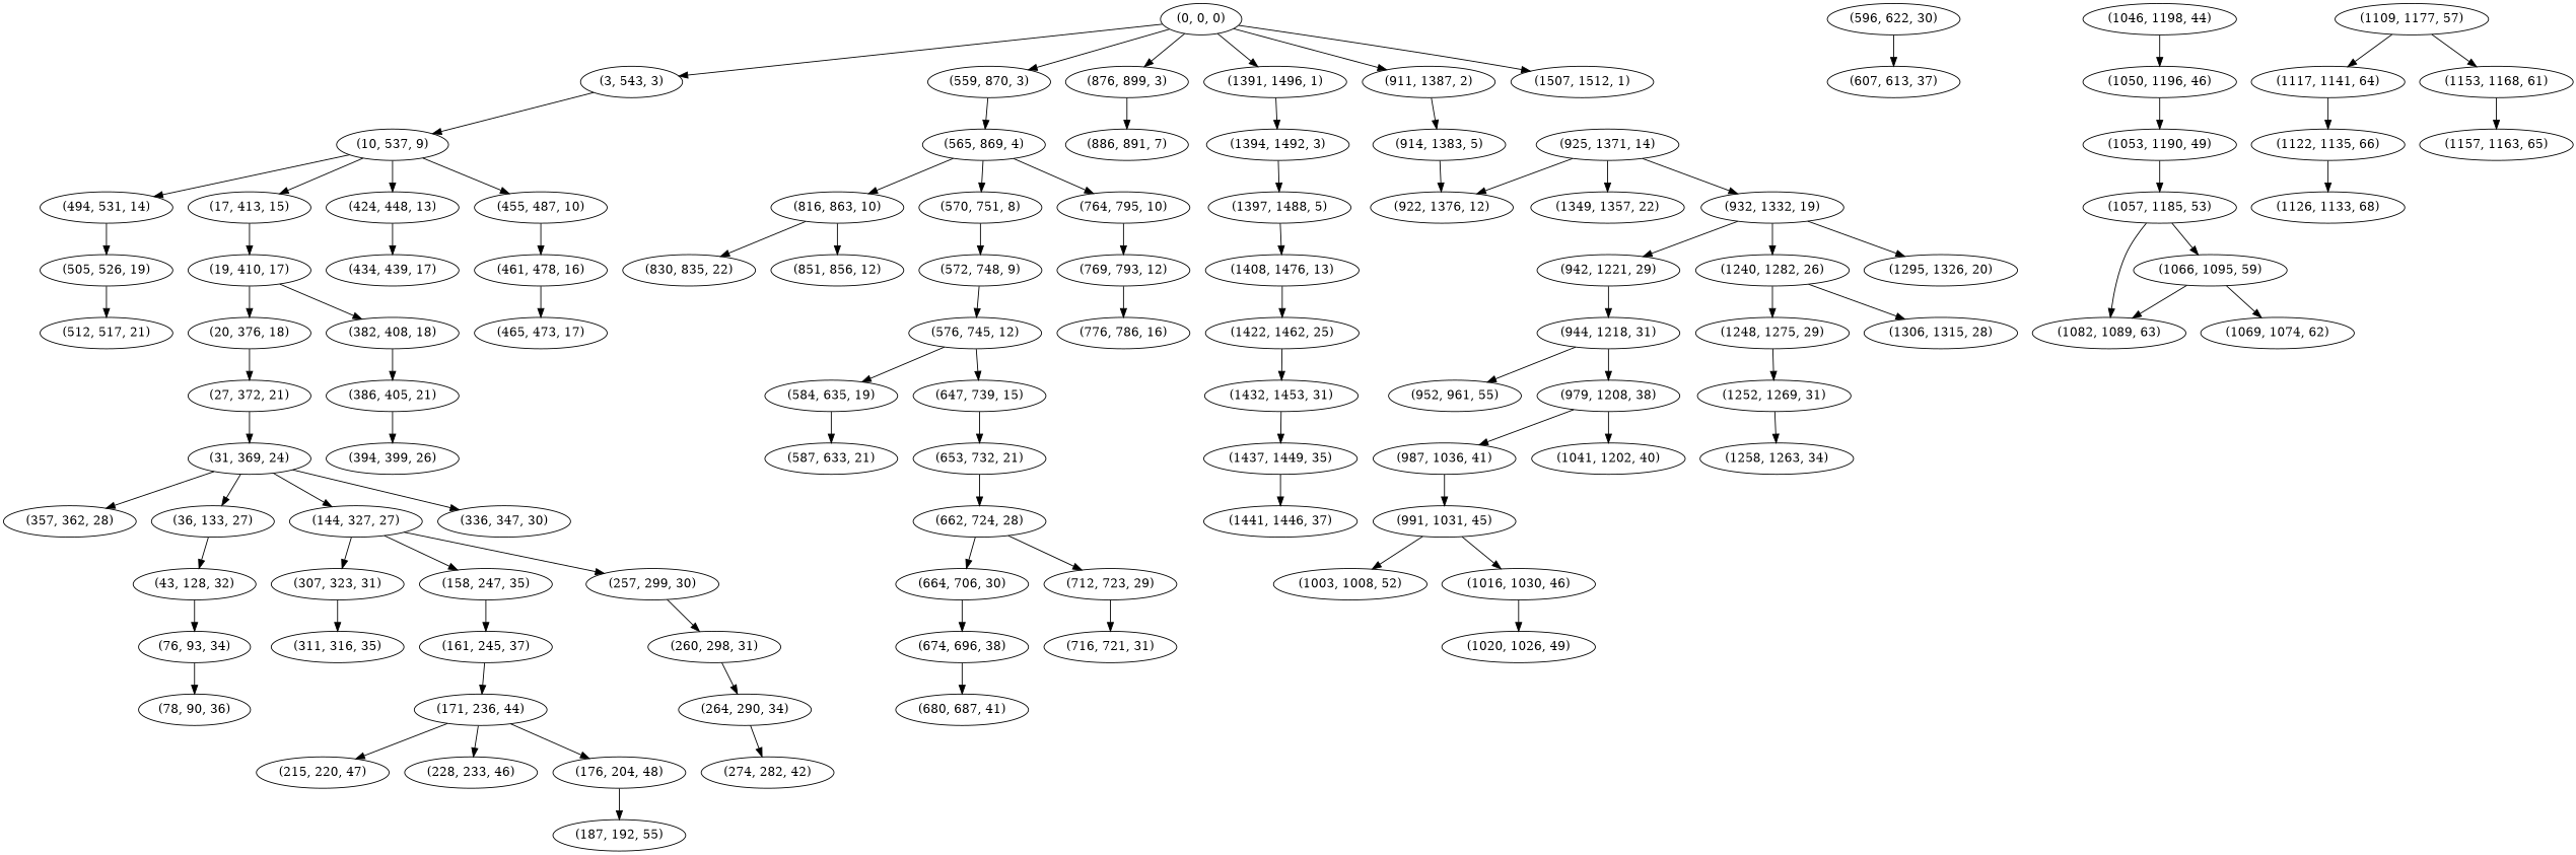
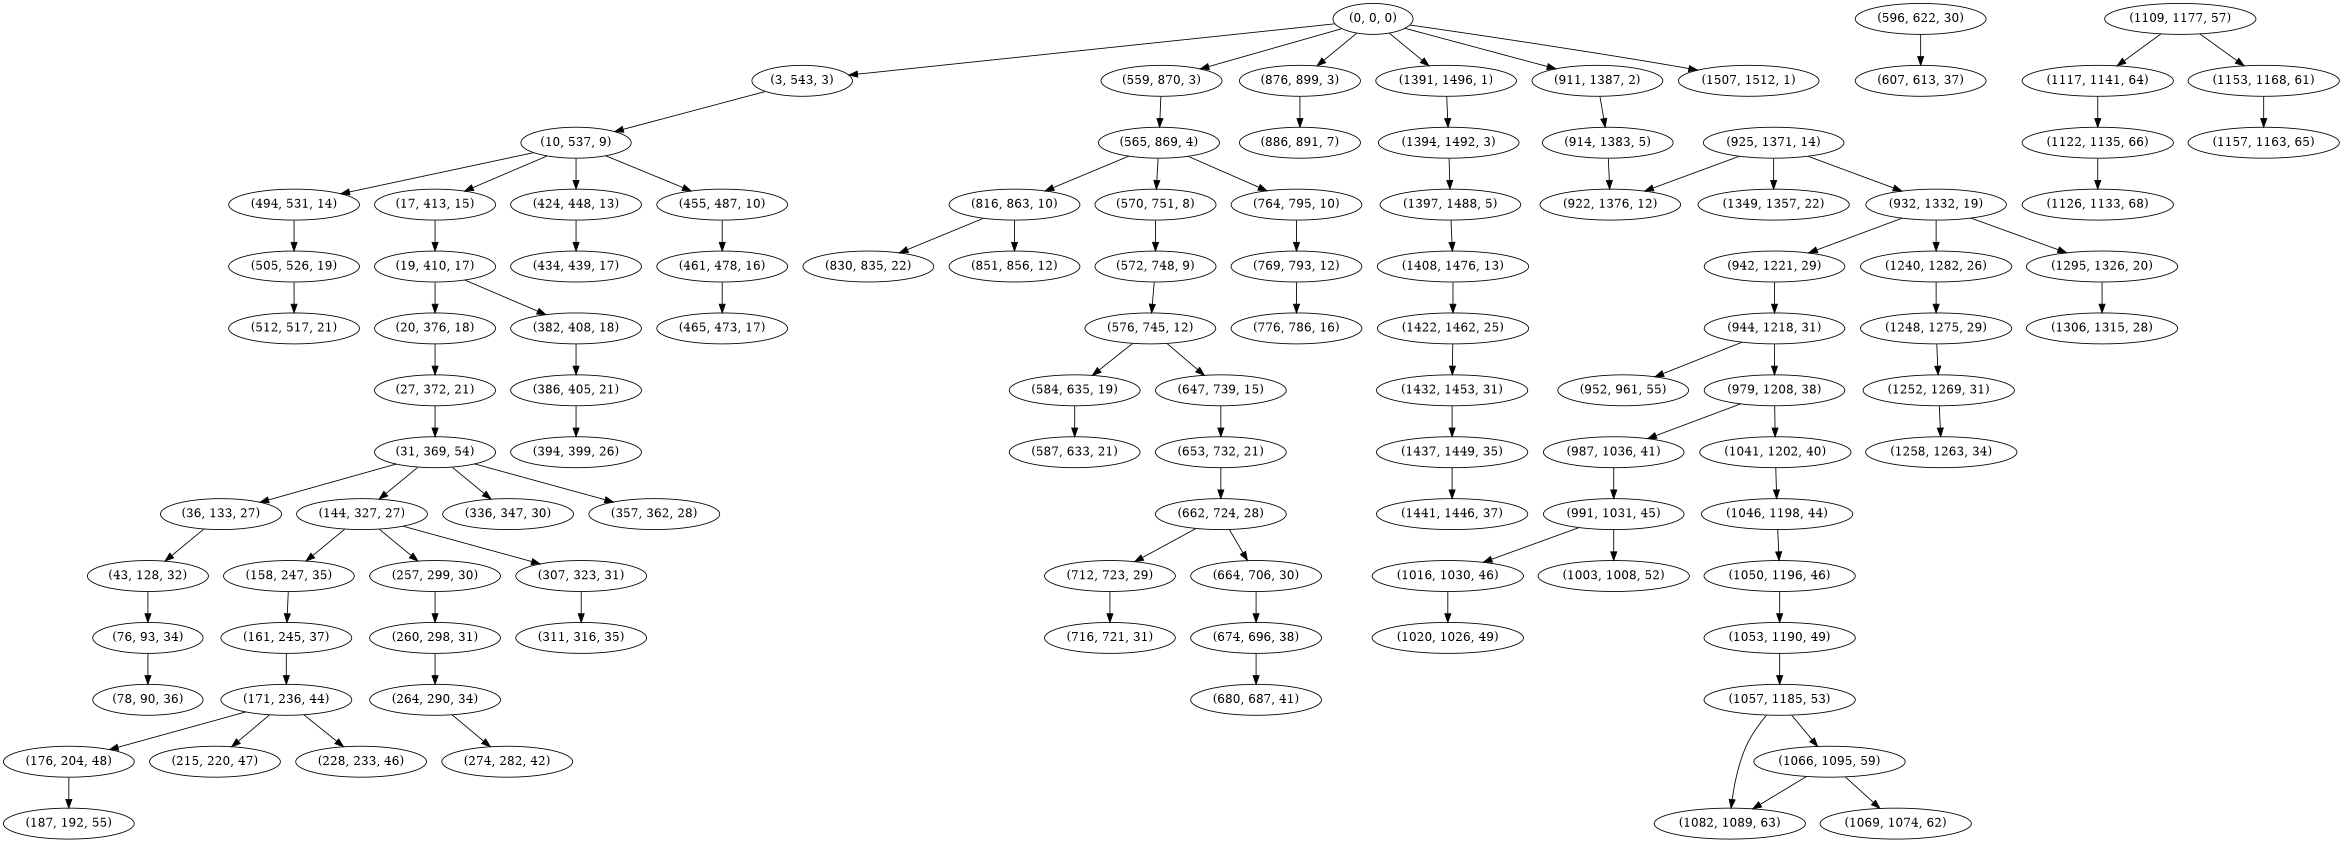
  digraph {
    "(0, 0, 0)"
    "(3, 543, 3)"
    "(559, 870, 3)"
    "(876, 899, 3)"
    "(911, 1387, 2)"
    "(1391, 1496, 1)"
    "(1507, 1512, 1)"
    "(10, 537, 9)"
    "(565, 869, 4)"
    "(886, 891, 7)"
    "(914, 1383, 5)"
    "(1394, 1492, 3)"
    "(17, 413, 15)"
    "(424, 448, 13)"
    "(455, 487, 10)"
    "(494, 531, 14)"
    "(19, 410, 17)"
    "(434, 439, 17)"
    "(461, 478, 16)"
    "(505, 526, 19)"
    "(20, 376, 18)"
    "(382, 408, 18)"
    "(27, 372, 21)"
    "(386, 405, 21)"
-   "(31, 369, 24)"
+   "(31, 369, 24)" [label="(31, 369, 54)"]
    "(36, 133, 27)"
    "(144, 327, 27)"
    "(336, 347, 30)"
    "(357, 362, 28)"
    "(43, 128, 32)"
    "(158, 247, 35)"
    "(257, 299, 30)"
    "(307, 323, 31)"
    "(76, 93, 34)"
    "(78, 90, 36)"
    "(161, 245, 37)"
    "(260, 298, 31)"
    "(311, 316, 35)"
    "(171, 236, 44)"
    "(176, 204, 48)"
    "(215, 220, 47)"
    "(228, 233, 46)"
    "(187, 192, 55)"
    "(264, 290, 34)"
    "(274, 282, 42)"
    "(394, 399, 26)"
    "(465, 473, 17)"
    "(512, 517, 21)"
    "(570, 751, 8)"
    "(764, 795, 10)"
    "(816, 863, 10)"
    "(572, 748, 9)"
    "(769, 793, 12)"
    "(830, 835, 22)"
    "(851, 856, 12)"
    "(576, 745, 12)"
    "(584, 635, 19)"
    "(647, 739, 15)"
    "(587, 633, 21)"
    "(653, 732, 21)"
    "(596, 622, 30)"
    "(607, 613, 37)"
    "(662, 724, 28)"
    "(664, 706, 30)"
    "(712, 723, 29)"
    "(674, 696, 38)"
    "(716, 721, 31)"
    "(680, 687, 41)"
    "(776, 786, 16)"
    "(922, 1376, 12)"
    "(925, 1371, 14)"
    "(932, 1332, 19)"
    "(1349, 1357, 22)"
    "(942, 1221, 29)"
    "(1240, 1282, 26)"
    "(1295, 1326, 20)"
    "(944, 1218, 31)"
    "(1248, 1275, 29)"
    "(1306, 1315, 28)"
    n80 [label="(952, 961, 55)"]
    "(979, 1208, 38)"
    "(987, 1036, 41)"
    "(1041, 1202, 40)"
    "(991, 1031, 45)"
    "(1046, 1198, 44)"
    "(1003, 1008, 52)"
    "(1016, 1030, 46)"
    "(1020, 1026, 49)"
    "(1050, 1196, 46)"
    "(1053, 1190, 49)"
    "(1057, 1185, 53)"
    "(1066, 1095, 59)"
    "(1082, 1089, 63)"
    "(1069, 1074, 62)"
    "(1109, 1177, 57)"
    "(1117, 1141, 64)"
    "(1153, 1168, 61)"
    "(1122, 1135, 66)"
    "(1157, 1163, 65)"
    "(1126, 1133, 68)"
    "(1252, 1269, 31)"
    "(1258, 1263, 34)"
    "(1397, 1488, 5)"
    "(1408, 1476, 13)"
    "(1422, 1462, 25)"
    "(1432, 1453, 31)"
    "(1437, 1449, 35)"
    "(1441, 1446, 37)"
    "(0, 0, 0)" -> "(3, 543, 3)"
    "(0, 0, 0)" -> "(559, 870, 3)"
    "(0, 0, 0)" -> "(876, 899, 3)"
    "(0, 0, 0)" -> "(911, 1387, 2)"
    "(0, 0, 0)" -> "(1391, 1496, 1)"
    "(0, 0, 0)" -> "(1507, 1512, 1)"
    "(3, 543, 3)" -> "(10, 537, 9)"
    "(559, 870, 3)" -> "(565, 869, 4)"
    "(876, 899, 3)" -> "(886, 891, 7)"
    "(911, 1387, 2)" -> "(914, 1383, 5)"
    "(1391, 1496, 1)" -> "(1394, 1492, 3)"
    "(10, 537, 9)" -> "(17, 413, 15)"
    "(10, 537, 9)" -> "(424, 448, 13)"
    "(10, 537, 9)" -> "(455, 487, 10)"
    "(10, 537, 9)" -> "(494, 531, 14)"
    "(565, 869, 4)" -> "(570, 751, 8)"
    "(565, 869, 4)" -> "(764, 795, 10)"
    "(565, 869, 4)" -> "(816, 863, 10)"
    "(914, 1383, 5)" -> "(922, 1376, 12)"
    "(1394, 1492, 3)" -> "(1397, 1488, 5)"
    "(17, 413, 15)" -> "(19, 410, 17)"
    "(424, 448, 13)" -> "(434, 439, 17)"
    "(455, 487, 10)" -> "(461, 478, 16)"
    "(494, 531, 14)" -> "(505, 526, 19)"
    "(19, 410, 17)" -> "(20, 376, 18)"
    "(19, 410, 17)" -> "(382, 408, 18)"
    "(461, 478, 16)" -> "(465, 473, 17)"
    "(505, 526, 19)" -> "(512, 517, 21)"
    "(20, 376, 18)" -> "(27, 372, 21)"
    "(382, 408, 18)" -> "(386, 405, 21)"
    "(27, 372, 21)" -> "(31, 369, 24)"
    "(386, 405, 21)" -> "(394, 399, 26)"
    "(31, 369, 24)" -> "(36, 133, 27)"
    "(31, 369, 24)" -> "(144, 327, 27)"
    "(31, 369, 24)" -> "(336, 347, 30)"
    "(31, 369, 24)" -> "(357, 362, 28)"
    "(36, 133, 27)" -> "(43, 128, 32)"
    "(144, 327, 27)" -> "(158, 247, 35)"
    "(144, 327, 27)" -> "(257, 299, 30)"
    "(144, 327, 27)" -> "(307, 323, 31)"
    "(43, 128, 32)" -> "(76, 93, 34)"
    "(158, 247, 35)" -> "(161, 245, 37)"
    "(257, 299, 30)" -> "(260, 298, 31)"
    "(307, 323, 31)" -> "(311, 316, 35)"
    "(76, 93, 34)" -> "(78, 90, 36)"
    "(161, 245, 37)" -> "(171, 236, 44)"
    "(260, 298, 31)" -> "(264, 290, 34)"
    "(171, 236, 44)" -> "(176, 204, 48)"
    "(171, 236, 44)" -> "(215, 220, 47)"
    "(171, 236, 44)" -> "(228, 233, 46)"
    "(176, 204, 48)" -> "(187, 192, 55)"
    "(264, 290, 34)" -> "(274, 282, 42)"
    "(570, 751, 8)" -> "(572, 748, 9)"
    "(764, 795, 10)" -> "(769, 793, 12)"
    "(816, 863, 10)" -> "(830, 835, 22)"
    "(816, 863, 10)" -> "(851, 856, 12)"
    "(572, 748, 9)" -> "(576, 745, 12)"
    "(769, 793, 12)" -> "(776, 786, 16)"
    "(576, 745, 12)" -> "(584, 635, 19)"
    "(576, 745, 12)" -> "(647, 739, 15)"
    "(584, 635, 19)" -> "(587, 633, 21)"
    "(647, 739, 15)" -> "(653, 732, 21)"
    "(653, 732, 21)" -> "(662, 724, 28)"
    "(596, 622, 30)" -> "(607, 613, 37)"
    "(662, 724, 28)" -> "(664, 706, 30)"
    "(662, 724, 28)" -> "(712, 723, 29)"
    "(664, 706, 30)" -> "(674, 696, 38)"
    "(712, 723, 29)" -> "(716, 721, 31)"
    "(674, 696, 38)" -> "(680, 687, 41)"
    "(925, 1371, 14)" -> "(922, 1376, 12)"
    "(925, 1371, 14)" -> "(932, 1332, 19)"
    "(925, 1371, 14)" -> "(1349, 1357, 22)"
    "(932, 1332, 19)" -> "(942, 1221, 29)"
    "(932, 1332, 19)" -> "(1240, 1282, 26)"
    "(932, 1332, 19)" -> "(1295, 1326, 20)"
    "(942, 1221, 29)" -> "(944, 1218, 31)"
    "(1240, 1282, 26)" -> "(1248, 1275, 29)"
-   "(1240, 1282, 26)" -> "(1306, 1315, 28)"
+   "(1295, 1326, 20)" -> "(1306, 1315, 28)"
    "(944, 1218, 31)" -> n80
    "(944, 1218, 31)" -> "(979, 1208, 38)"
    "(1248, 1275, 29)" -> "(1252, 1269, 31)"
    "(979, 1208, 38)" -> "(987, 1036, 41)"
    "(979, 1208, 38)" -> "(1041, 1202, 40)"
    "(987, 1036, 41)" -> "(991, 1031, 45)"
+   "(1041, 1202, 40)" -> "(1046, 1198, 44)"
    "(991, 1031, 45)" -> "(1003, 1008, 52)"
    "(991, 1031, 45)" -> "(1016, 1030, 46)"
    "(1046, 1198, 44)" -> "(1050, 1196, 46)"
    "(1016, 1030, 46)" -> "(1020, 1026, 49)"
    "(1050, 1196, 46)" -> "(1053, 1190, 49)"
    "(1053, 1190, 49)" -> "(1057, 1185, 53)"
    "(1057, 1185, 53)" -> "(1066, 1095, 59)"
    "(1057, 1185, 53)" -> "(1082, 1089, 63)"
    "(1066, 1095, 59)" -> "(1082, 1089, 63)"
    "(1066, 1095, 59)" -> "(1069, 1074, 62)"
    "(1109, 1177, 57)" -> "(1117, 1141, 64)"
    "(1109, 1177, 57)" -> "(1153, 1168, 61)"
    "(1117, 1141, 64)" -> "(1122, 1135, 66)"
    "(1153, 1168, 61)" -> "(1157, 1163, 65)"
    "(1122, 1135, 66)" -> "(1126, 1133, 68)"
    "(1252, 1269, 31)" -> "(1258, 1263, 34)"
    "(1397, 1488, 5)" -> "(1408, 1476, 13)"
    "(1408, 1476, 13)" -> "(1422, 1462, 25)"
    "(1422, 1462, 25)" -> "(1432, 1453, 31)"
    "(1432, 1453, 31)" -> "(1437, 1449, 35)"
    "(1437, 1449, 35)" -> "(1441, 1446, 37)"
  }
